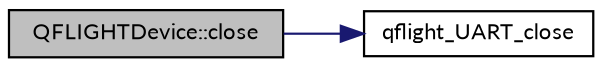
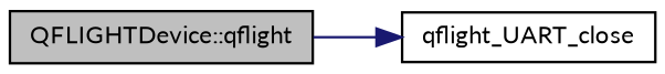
  digraph {
    rankdir=LR
    fontname=Lato
    node [color=black fontname=Lato fontsize=10 shape=record style=filled]
-   n1 [fillcolor=grey75 fontcolor=black height=0.2 label="QFLIGHTDevice::close" width=0.4]
+   n1 [fillcolor=grey75 fontcolor=black height=0.2 label="QFLIGHTDevice::qflight" width=0.4]
    n2 [fillcolor=white height=0.2 label=qflight_UART_close width=0.4]
    n1 -> n2 [color=midnightblue fontname=Lato fontsize=10 labelfontname=Helvetica labelfontsize=10 style=solid]
  }
